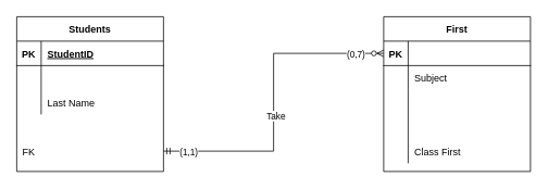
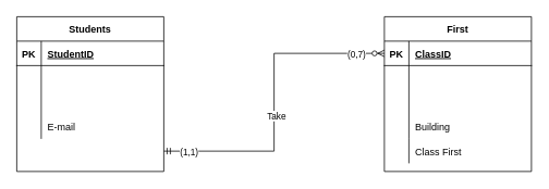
  <mxCell id="0" />
  <mxCell id="1" parent="0" />
  <mxCell id="2" value="Students" style="shape=table;startSize=30;container=1;collapsible=1;childLayout=tableLayout;fixedRows=1;rowLines=0;fontStyle=1;align=center;resizeLast=1;" vertex="1" parent="1"><mxGeometry x="20" y="20" width="180" height="190" as="geometry" /></mxCell>
  <mxCell id="3" value="" style="shape=partialRectangle;collapsible=0;dropTarget=0;pointerEvents=0;fillColor=none;top=0;left=0;bottom=1;right=0;points=[[0,0.5],[1,0.5]];portConstraint=eastwest;" vertex="1" parent="2"><mxGeometry y="30" width="180" height="30" as="geometry" /></mxCell>
  <mxCell id="4" value="PK" style="shape=partialRectangle;connectable=0;fillColor=none;top=0;left=0;bottom=0;right=0;fontStyle=1;overflow=hidden;" vertex="1" parent="3"><mxGeometry width="30" height="30" as="geometry" /></mxCell>
  <mxCell id="5" value="StudentID" style="shape=partialRectangle;connectable=0;fillColor=none;top=0;left=0;bottom=0;right=0;align=left;spacingLeft=6;fontStyle=5;overflow=hidden;" vertex="1" parent="3"><mxGeometry x="30" width="150" height="30" as="geometry" /></mxCell>
  <mxCell id="6" value="" style="shape=partialRectangle;collapsible=0;dropTarget=0;pointerEvents=0;fillColor=none;top=0;left=0;bottom=0;right=0;points=[[0,0.5],[1,0.5]];portConstraint=eastwest;" vertex="1" parent="2"><mxGeometry y="60" width="180" height="30" as="geometry" /></mxCell>
  <mxCell id="7" value="" style="shape=partialRectangle;connectable=0;fillColor=none;top=0;left=0;bottom=0;right=0;editable=1;overflow=hidden;" vertex="1" parent="6"><mxGeometry width="30" height="30" as="geometry" /></mxCell>
  <mxCell id="8" value="" style="shape=partialRectangle;collapsible=0;dropTarget=0;pointerEvents=0;fillColor=none;top=0;left=0;bottom=0;right=0;points=[[0,0.5],[1,0.5]];portConstraint=eastwest;" vertex="1" parent="2"><mxGeometry y="90" width="180" height="30" as="geometry" /></mxCell>
  <mxCell id="9" value="" style="shape=partialRectangle;connectable=0;fillColor=none;top=0;left=0;bottom=0;right=0;editable=1;overflow=hidden;" vertex="1" parent="8"><mxGeometry width="30" height="30" as="geometry" /></mxCell>
- <mxCell id="10" value="Last Name" style="shape=partialRectangle;connectable=0;fillColor=none;top=0;left=0;bottom=0;right=0;align=left;spacingLeft=6;overflow=hidden;" vertex="1" parent="8"><mxGeometry x="30" width="150" height="30" as="geometry" /></mxCell>
  <mxCell id="11" value="" style="shape=partialRectangle;collapsible=0;dropTarget=0;pointerEvents=0;fillColor=none;top=0;left=0;bottom=0;right=0;points=[[0,0.5],[1,0.5]];portConstraint=eastwest;" vertex="1" parent="2"><mxGeometry y="120" width="180" height="30" as="geometry" /></mxCell>
  <mxCell id="12" value="" style="shape=partialRectangle;connectable=0;fillColor=none;top=0;left=0;bottom=0;right=0;editable=1;overflow=hidden;" vertex="1" parent="11"><mxGeometry width="30" height="30" as="geometry" /></mxCell>
+ <mxCell id="13" value="E-mail" style="shape=partialRectangle;connectable=0;fillColor=none;top=0;left=0;bottom=0;right=0;align=left;spacingLeft=6;overflow=hidden;" vertex="1" parent="11"><mxGeometry x="30" width="150" height="30" as="geometry" /></mxCell>
  <mxCell id="14" value="" style="shape=partialRectangle;collapsible=0;dropTarget=0;pointerEvents=0;fillColor=none;top=0;left=0;bottom=0;right=0;points=[[0,0.5],[1,0.5]];portConstraint=eastwest;" vertex="1" parent="2"><mxGeometry y="150" width="180" height="30" as="geometry" /></mxCell>
- <mxCell id="15" value="FK" style="shape=partialRectangle;connectable=0;fillColor=none;top=0;left=0;bottom=0;right=0;editable=1;overflow=hidden;" vertex="1" parent="14"><mxGeometry width="30" height="30" as="geometry" /></mxCell>
  <mxCell id="16" value="First" style="shape=table;startSize=30;container=1;collapsible=1;childLayout=tableLayout;fixedRows=1;rowLines=0;fontStyle=1;align=center;resizeLast=1;" vertex="1" parent="1"><mxGeometry x="470" y="20" width="180" height="190" as="geometry" /></mxCell>
  <mxCell id="17" value="" style="shape=partialRectangle;collapsible=0;dropTarget=0;pointerEvents=0;fillColor=none;top=0;left=0;bottom=1;right=0;points=[[0,0.5],[1,0.5]];portConstraint=eastwest;" vertex="1" parent="16"><mxGeometry y="30" width="180" height="30" as="geometry" /></mxCell>
  <mxCell id="18" value="PK" style="shape=partialRectangle;connectable=0;fillColor=none;top=0;left=0;bottom=0;right=0;fontStyle=1;overflow=hidden;" vertex="1" parent="17"><mxGeometry width="30" height="30" as="geometry" /></mxCell>
+ <mxCell id="19" value="ClassID" style="shape=partialRectangle;connectable=0;fillColor=none;top=0;left=0;bottom=0;right=0;align=left;spacingLeft=6;fontStyle=5;overflow=hidden;" vertex="1" parent="17"><mxGeometry x="30" width="150" height="30" as="geometry" /></mxCell>
  <mxCell id="20" value="" style="shape=partialRectangle;collapsible=0;dropTarget=0;pointerEvents=0;fillColor=none;top=0;left=0;bottom=0;right=0;points=[[0,0.5],[1,0.5]];portConstraint=eastwest;" vertex="1" parent="16"><mxGeometry y="60" width="180" height="30" as="geometry" /></mxCell>
  <mxCell id="21" value="" style="shape=partialRectangle;connectable=0;fillColor=none;top=0;left=0;bottom=0;right=0;editable=1;overflow=hidden;" vertex="1" parent="20"><mxGeometry width="30" height="30" as="geometry" /></mxCell>
- <mxCell id="22" value="Subject" style="shape=partialRectangle;connectable=0;fillColor=none;top=0;left=0;bottom=0;right=0;align=left;spacingLeft=6;overflow=hidden;" vertex="1" parent="20"><mxGeometry x="30" width="150" height="30" as="geometry" /></mxCell>
  <mxCell id="23" value="" style="shape=partialRectangle;collapsible=0;dropTarget=0;pointerEvents=0;fillColor=none;top=0;left=0;bottom=0;right=0;points=[[0,0.5],[1,0.5]];portConstraint=eastwest;" vertex="1" parent="16"><mxGeometry y="90" width="180" height="30" as="geometry" /></mxCell>
  <mxCell id="24" value="" style="shape=partialRectangle;connectable=0;fillColor=none;top=0;left=0;bottom=0;right=0;editable=1;overflow=hidden;" vertex="1" parent="23"><mxGeometry width="30" height="30" as="geometry" /></mxCell>
  <mxCell id="25" value="" style="shape=partialRectangle;collapsible=0;dropTarget=0;pointerEvents=0;fillColor=none;top=0;left=0;bottom=0;right=0;points=[[0,0.5],[1,0.5]];portConstraint=eastwest;" vertex="1" parent="16"><mxGeometry y="120" width="180" height="30" as="geometry" /></mxCell>
  <mxCell id="26" value="" style="shape=partialRectangle;connectable=0;fillColor=none;top=0;left=0;bottom=0;right=0;editable=1;overflow=hidden;" vertex="1" parent="25"><mxGeometry width="30" height="30" as="geometry" /></mxCell>
+ <mxCell id="27" value="Building" style="shape=partialRectangle;connectable=0;fillColor=none;top=0;left=0;bottom=0;right=0;align=left;spacingLeft=6;overflow=hidden;" vertex="1" parent="25"><mxGeometry x="30" width="150" height="30" as="geometry" /></mxCell>
  <mxCell id="28" value="" style="shape=partialRectangle;collapsible=0;dropTarget=0;pointerEvents=0;fillColor=none;top=0;left=0;bottom=0;right=0;points=[[0,0.5],[1,0.5]];portConstraint=eastwest;" vertex="1" parent="16"><mxGeometry y="150" width="180" height="30" as="geometry" /></mxCell>
  <mxCell id="29" value="" style="shape=partialRectangle;connectable=0;fillColor=none;top=0;left=0;bottom=0;right=0;editable=1;overflow=hidden;" vertex="1" parent="28"><mxGeometry width="30" height="30" as="geometry" /></mxCell>
  <mxCell id="30" value="Class First" style="shape=partialRectangle;connectable=0;fillColor=none;top=0;left=0;bottom=0;right=0;align=left;spacingLeft=6;overflow=hidden;" vertex="1" parent="28"><mxGeometry x="30" width="150" height="30" as="geometry" /></mxCell>
  <mxCell id="31" style="edgeStyle=orthogonalEdgeStyle;rounded=0;orthogonalLoop=1;jettySize=auto;html=1;entryX=0;entryY=0.5;entryDx=0;entryDy=0;startArrow=ERmandOne;startFill=0;endArrow=ERzeroToMany;endFill=1;" edge="1" parent="1" source="14" target="17"><mxGeometry relative="1" as="geometry" /></mxCell>
  <mxCell id="32" value="Take" style="edgeLabel;html=1;align=center;verticalAlign=middle;resizable=0;points=[];" vertex="1" connectable="0" parent="31"><mxGeometry x="-0.308" y="44" relative="1" as="geometry"><mxPoint x="46" y="-44" as="offset" /></mxGeometry></mxCell>
  <mxCell id="33" value="(1,1)" style="edgeLabel;html=1;align=center;verticalAlign=middle;resizable=0;points=[];" vertex="1" connectable="0" parent="31"><mxGeometry x="-0.847" relative="1" as="geometry"><mxPoint as="offset" /></mxGeometry></mxCell>
  <mxCell id="34" value="(0,7)" style="edgeLabel;html=1;align=center;verticalAlign=middle;resizable=0;points=[];" vertex="1" connectable="0" parent="31"><mxGeometry x="0.82" relative="1" as="geometry"><mxPoint as="offset" /></mxGeometry></mxCell>
